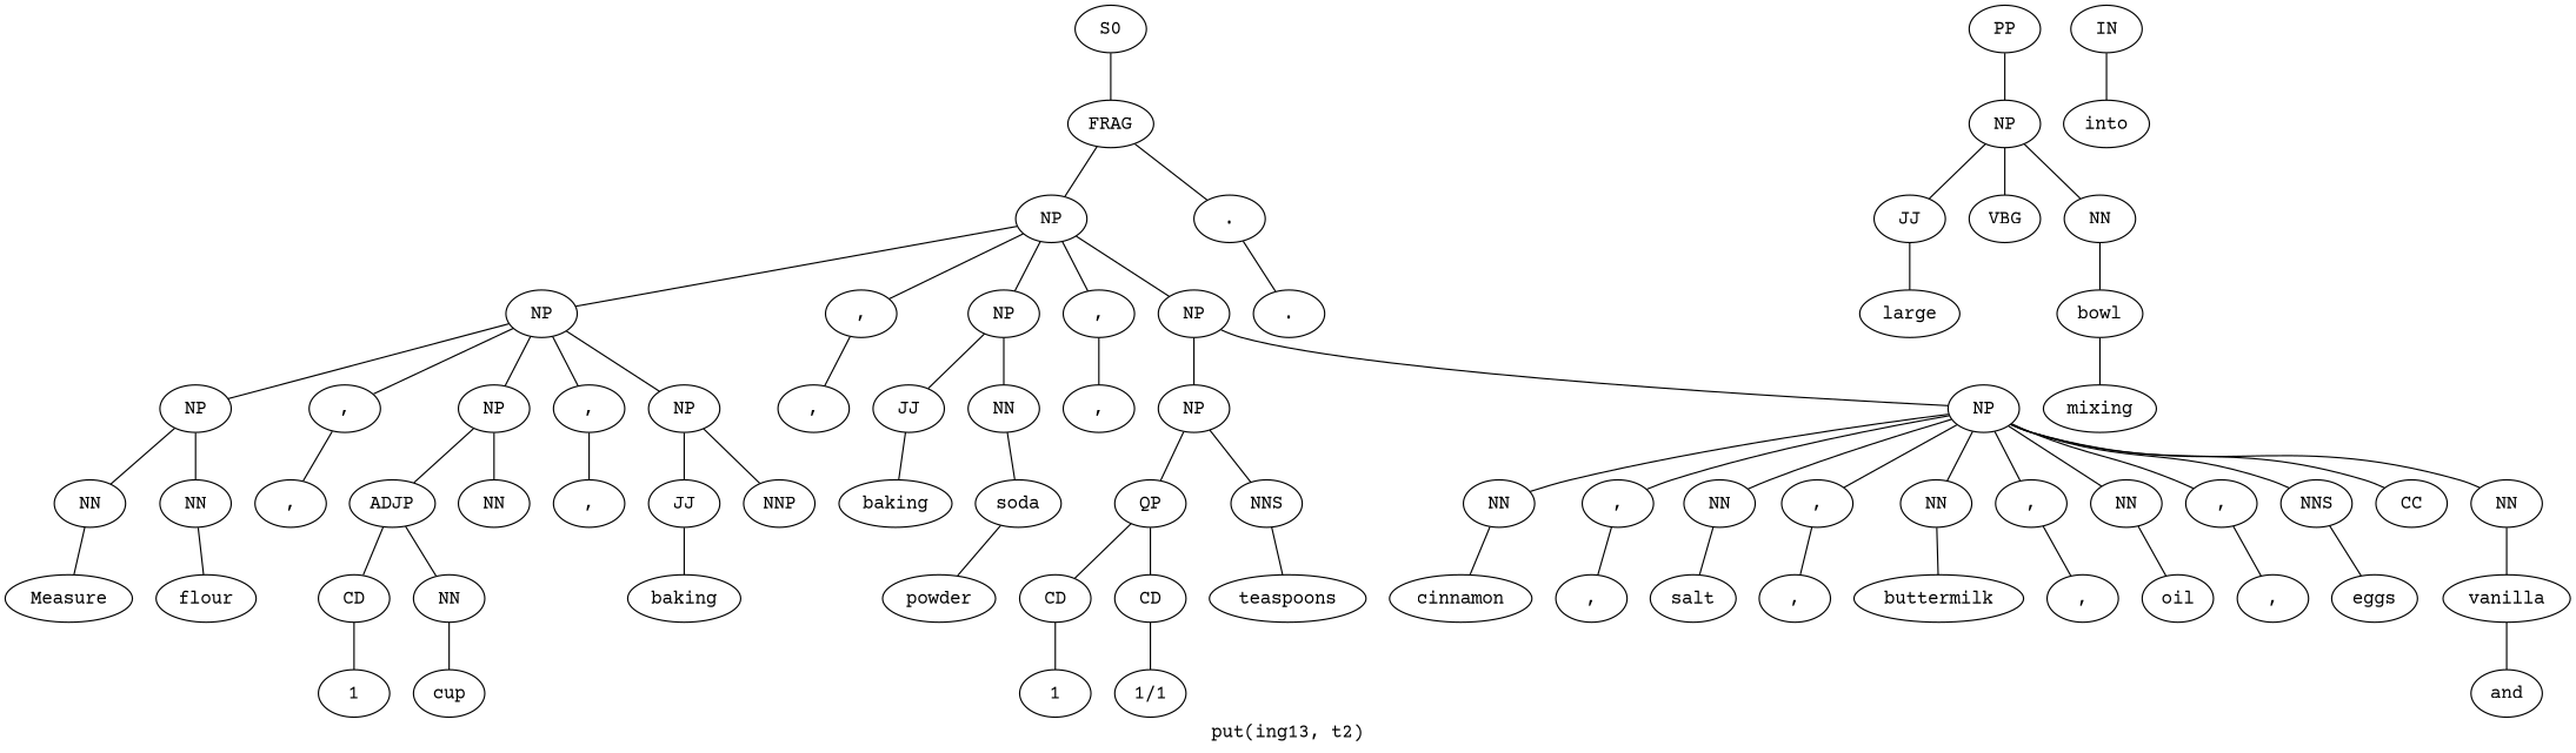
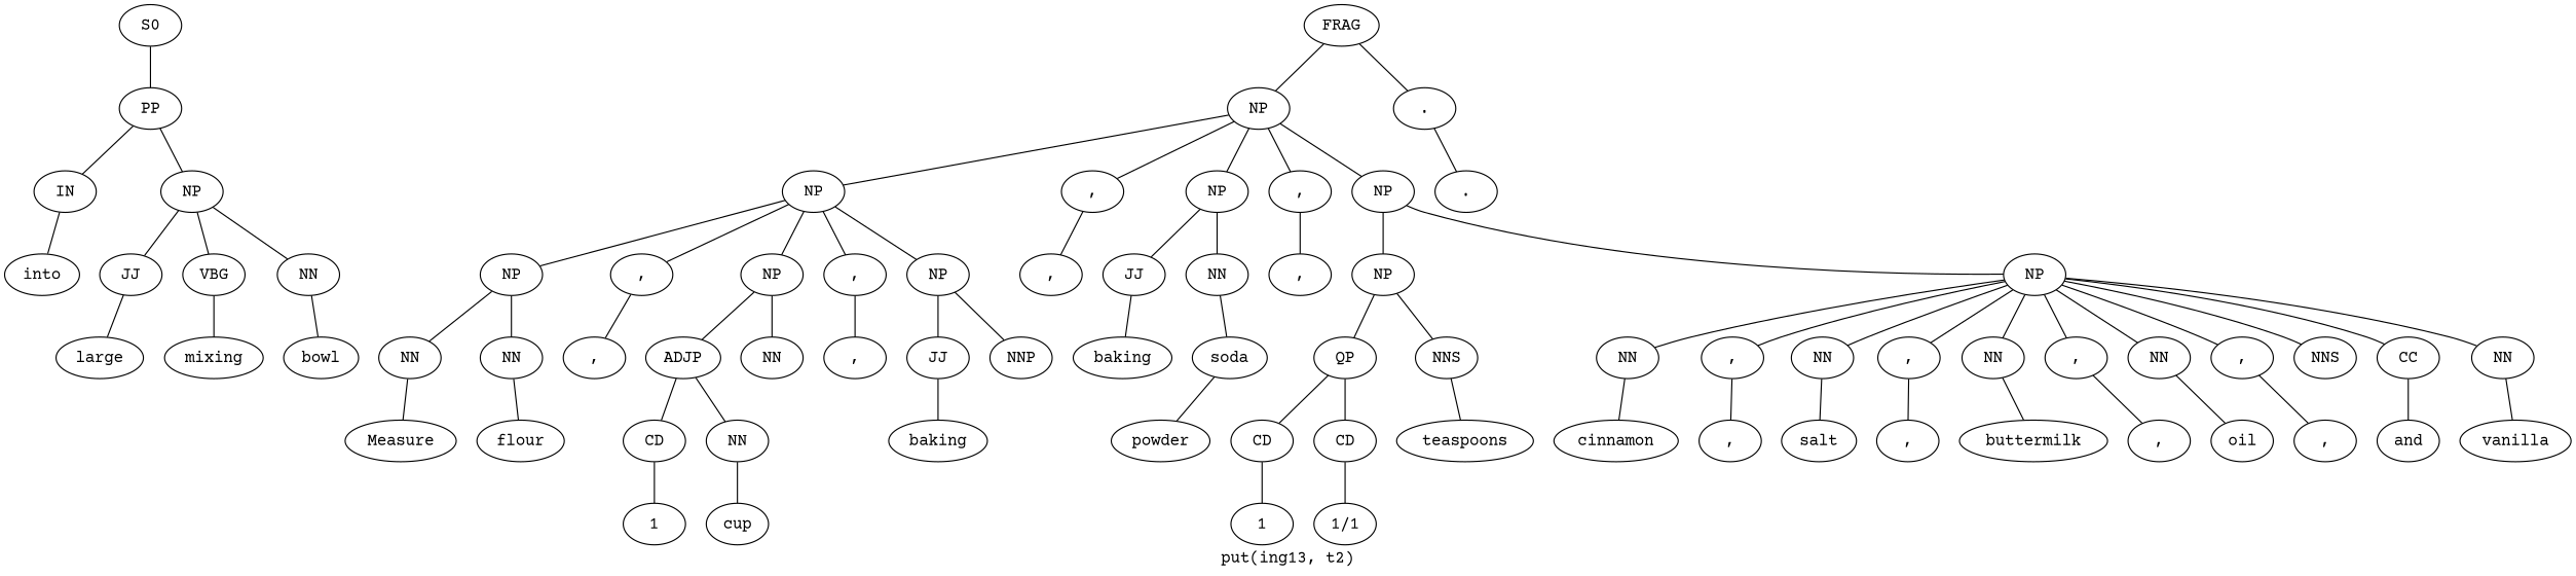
  graph {
    fontname="Courier Prime"
    label="put(ing13, t2)"
    node [fontname="Courier Prime"]
    edge [fontname="Courier Prime"]
    n1 [label=S0]
    n2 [label=FRAG]
    n3 [label=NP]
    n4 [label="."]
    n5 [label=NP]
    n6 [label=","]
    n7 [label=NP]
    n8 [label=","]
    n9 [label=NP]
    n10 [label=PP]
    n11 [label=IN]
    n12 [label=NP]
    n13 [label="."]
    n14 [label=NP]
    n15 [label=","]
    n16 [label=NP]
    n17 [label=","]
    n18 [label=NP]
    n19 [label=","]
    n20 [label=JJ]
    n21 [label=NN]
    n22 [label=","]
    n23 [label=NP]
    n24 [label=NP]
    n25 [label=NN]
    n26 [label=NN]
    n27 [label=","]
    n28 [label=ADJP]
    n29 [label=NN]
    n30 [label=","]
    n31 [label=JJ]
    n32 [label=NNP]
    n33 [label=Measure]
    n34 [label=flour]
    n35 [label=CD]
    n36 [label=NN]
    n37 [label=1]
    n38 [label=cup]
    n39 [label=baking]
    n40 [label=powder]
    n41 [label=baking]
    n42 [label=soda]
    n43 [label=QP]
    n44 [label=NNS]
    n45 [label=NN]
    n46 [label=","]
    n47 [label=NN]
    n48 [label=","]
    n49 [label=NN]
    n50 [label=","]
    n51 [label=NN]
    n52 [label=","]
    n53 [label=NNS]
    n54 [label=CC]
    n55 [label=NN]
    n56 [label=CD]
    n57 [label=CD]
    n58 [label=teaspoons]
    n59 [label=1]
    n60 [label="1/1"]
    n61 [label=cinnamon]
    n62 [label=","]
    n63 [label=salt]
    n64 [label=","]
    n65 [label=buttermilk]
    n66 [label=","]
    n67 [label=oil]
    n68 [label=","]
-   n69 [label=eggs]
    n70 [label=and]
    n71 [label=vanilla]
    n72 [label=into]
    n73 [label=JJ]
    n74 [label=VBG]
    n75 [label=NN]
    n76 [label=large]
    n77 [label=mixing]
    n78 [label=bowl]
-   n1 -- n2
+   n1 -- n10
    n2 -- n3
    n2 -- n4
    n3 -- n5
    n3 -- n6
    n3 -- n7
    n3 -- n8
    n3 -- n9
    n4 -- n13
    n5 -- n14
    n5 -- n15
    n5 -- n16
    n5 -- n17
    n5 -- n18
    n6 -- n19
    n7 -- n20
    n7 -- n21
    n8 -- n22
    n9 -- n23
    n9 -- n24
+   n10 -- n11
    n10 -- n12
    n11 -- n72
    n12 -- n73
    n12 -- n74
    n12 -- n75
    n14 -- n25
    n14 -- n26
    n15 -- n27
    n16 -- n28
    n16 -- n29
    n17 -- n30
    n18 -- n31
    n18 -- n32
    n20 -- n41
    n21 -- n42
    n23 -- n43
    n23 -- n44
    n24 -- n45
    n24 -- n46
    n24 -- n47
    n24 -- n48
    n24 -- n49
    n24 -- n50
    n24 -- n51
    n24 -- n52
    n24 -- n53
    n24 -- n54
    n24 -- n55
    n25 -- n33
    n26 -- n34
    n28 -- n35
    n28 -- n36
    n31 -- n39
    n35 -- n37
    n36 -- n38
    n42 -- n40
    n43 -- n56
    n43 -- n57
    n44 -- n58
    n45 -- n61
    n46 -- n62
    n47 -- n63
    n48 -- n64
    n49 -- n65
    n50 -- n66
    n51 -- n67
    n52 -- n68
-   n53 -- n69
-   n71 -- n70
+   n54 -- n70
    n55 -- n71
    n56 -- n59
    n57 -- n60
    n73 -- n76
-   n78 -- n77
+   n74 -- n77
    n75 -- n78
  }
